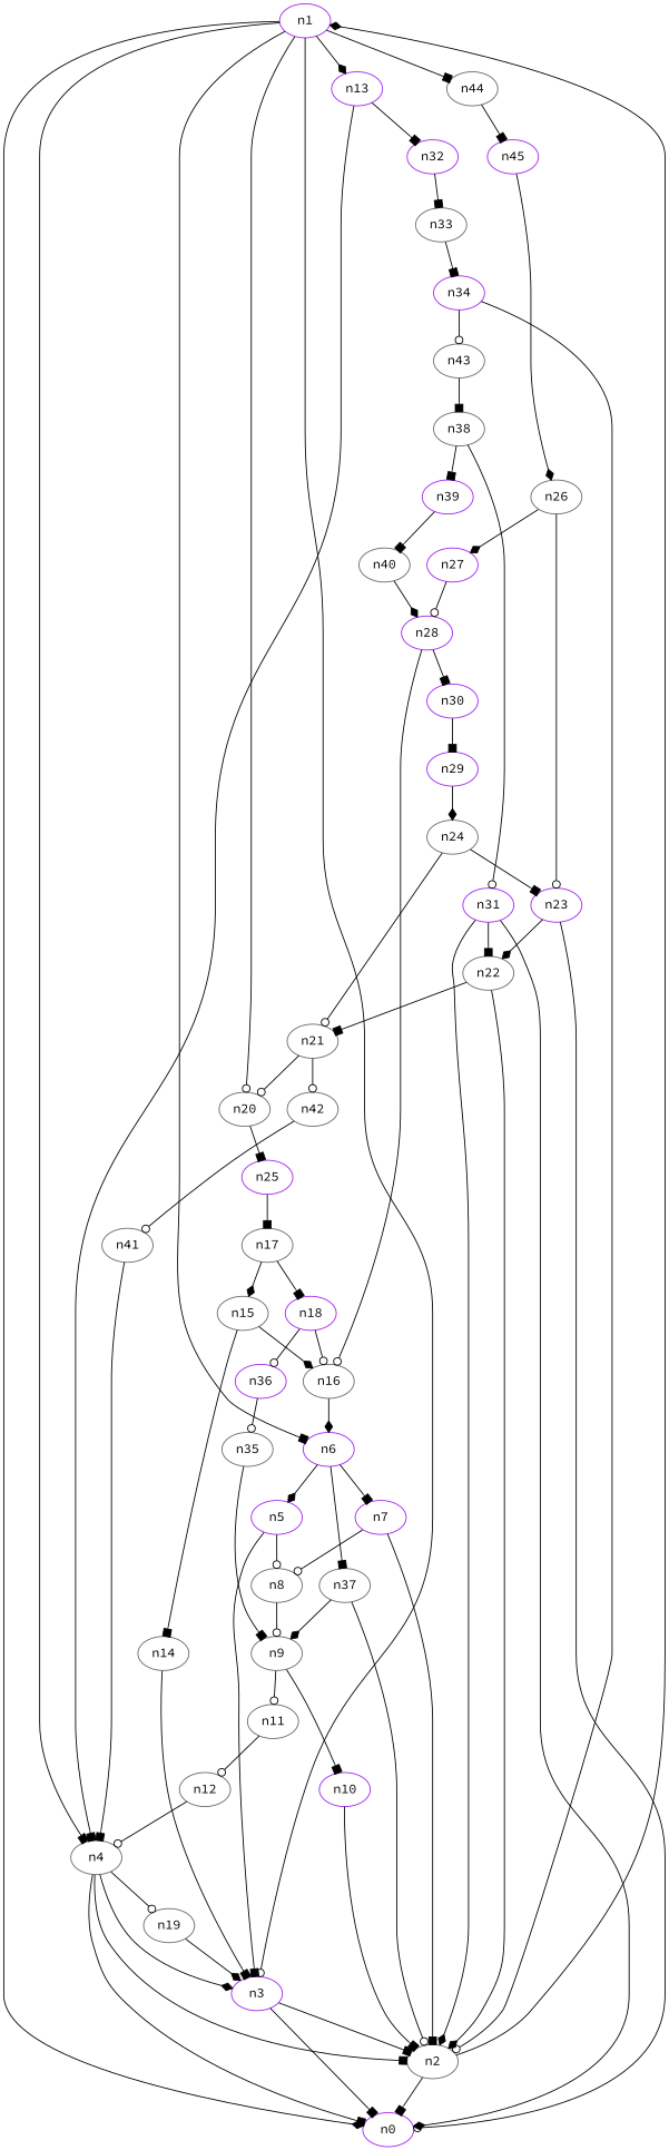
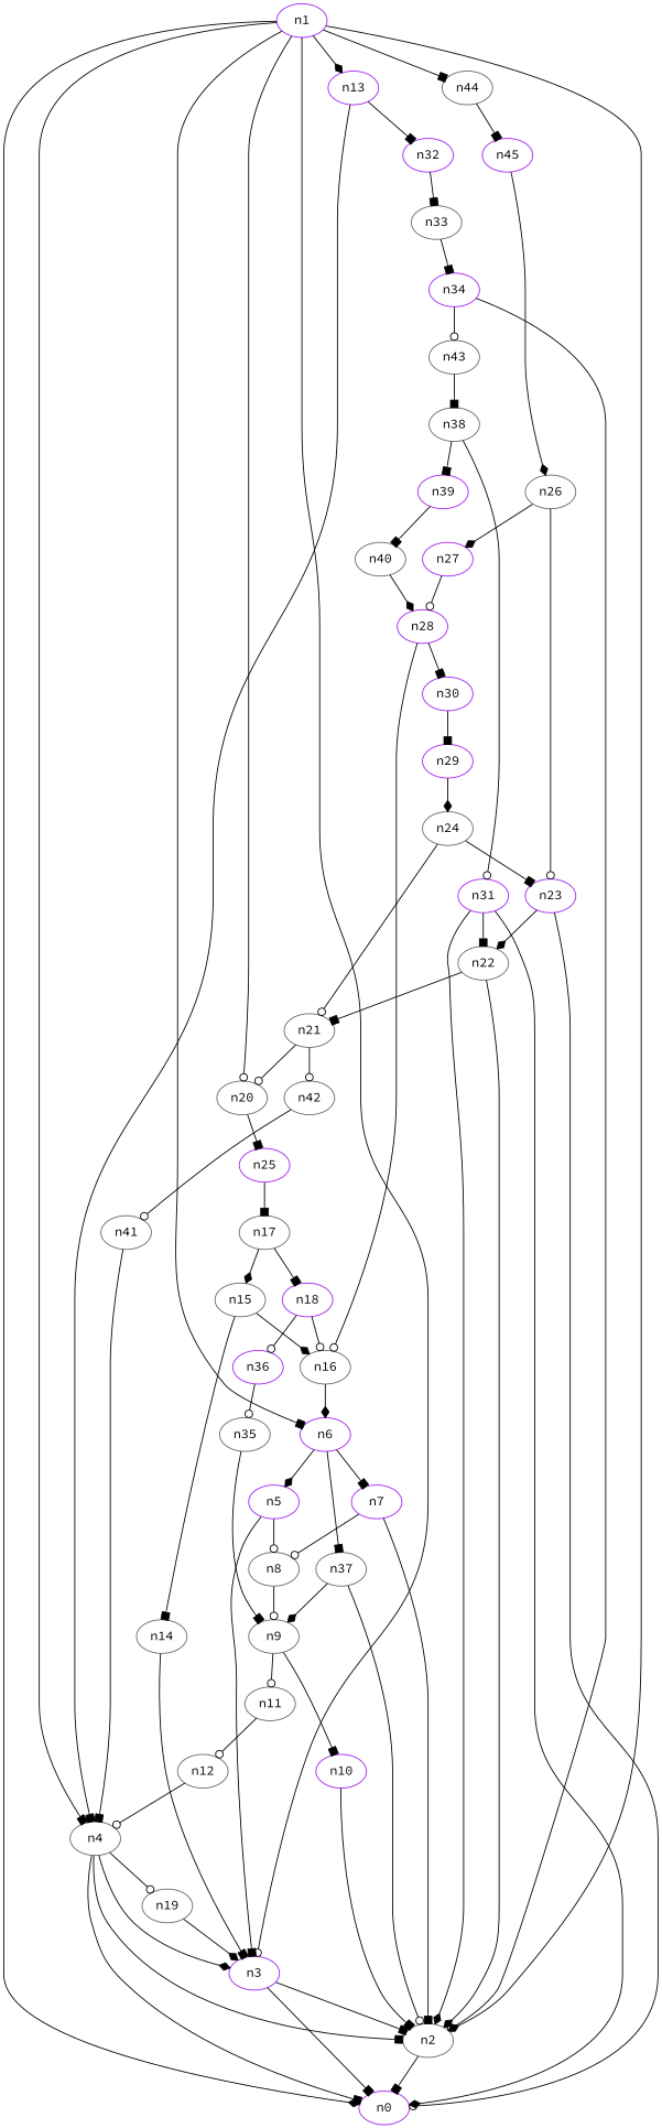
  digraph {
    fontname="Source Code Pro"
    node [color=gray40 fontname="Source Code Pro"]
    edge [arrowhead=box fontname="Source Code Pro"]
    n1 [color=purple]
    n0 [color=purple]
    n2
    n3 [color=purple]
    n4
    n6 [color=purple]
    n13 [color=purple]
    n20
    n44
    n19
    n5 [color=purple]
    n7 [color=purple]
    n37
    n32 [color=purple]
    n25 [color=purple]
    n45 [color=purple]
    n8
    n9
    n33
    n17
    n26
    n10 [color=purple]
    n11
    n12
    n34 [color=purple]
    n14
    n15
    n16
    n18 [color=purple]
    n36 [color=purple]
    n35
    n21
    n42
    n41
    n22
    n23 [color=purple]
    n24
    n27 [color=purple]
    n28 [color=purple]
    n30 [color=purple]
    n29 [color=purple]
    n31 [color=purple]
    n43
    n38
    n39 [color=purple]
    n40
    n1 -> n0 [arrowhead=diamond]
-   n2 -> n1 [arrowhead=diamond]
+   n1 -> n2 [arrowhead=diamond]
    n1 -> n3 [arrowhead=odot]
    n1 -> n4
    n1 -> n6
    n1 -> n13 [arrowhead=diamond]
    n1 -> n20 [arrowhead=odot]
    n1 -> n44
    n2 -> n0
    n3 -> n0
    n3 -> n2
    n4 -> n0
    n4 -> n2
    n4 -> n3 [arrowhead=diamond]
    n4 -> n19 [arrowhead=odot]
    n6 -> n5 [arrowhead=diamond]
    n6 -> n7
    n6 -> n37
    n13 -> n4
    n13 -> n32
    n20 -> n25
    n44 -> n45
    n19 -> n3 [arrowhead=diamond]
    n5 -> n3
    n5 -> n8 [arrowhead=odot]
    n7 -> n2
    n7 -> n8 [arrowhead=odot]
    n37 -> n2 [arrowhead=odot]
    n37 -> n9 [arrowhead=diamond]
    n32 -> n33
    n25 -> n17
    n45 -> n26 [arrowhead=diamond]
    n8 -> n9 [arrowhead=odot]
    n9 -> n10
    n9 -> n11 [arrowhead=odot]
    n33 -> n34
    n17 -> n15 [arrowhead=diamond]
    n17 -> n18
    n26 -> n23 [arrowhead=odot]
    n26 -> n27 [arrowhead=diamond]
    n10 -> n2
    n11 -> n12 [arrowhead=odot]
    n12 -> n4 [arrowhead=odot]
    n34 -> n2 [arrowhead=odot]
    n34 -> n43 [arrowhead=odot]
    n14 -> n3
    n15 -> n14
    n15 -> n16 [arrowhead=diamond]
    n16 -> n6 [arrowhead=diamond]
    n18 -> n16 [arrowhead=odot]
    n18 -> n36 [arrowhead=odot]
    n36 -> n35 [arrowhead=odot]
    n35 -> n9
    n21 -> n20 [arrowhead=odot]
    n21 -> n42 [arrowhead=odot]
    n42 -> n41 [arrowhead=odot]
    n41 -> n4
    n22 -> n2 [arrowhead=diamond]
    n22 -> n21
    n23 -> n0 [arrowhead=odot]
    n23 -> n22 [arrowhead=diamond]
    n24 -> n21 [arrowhead=odot]
    n24 -> n23
    n27 -> n28 [arrowhead=odot]
    n28 -> n16 [arrowhead=odot]
    n28 -> n30
    n30 -> n29
    n29 -> n24 [arrowhead=diamond]
    n31 -> n0 [arrowhead=diamond]
    n31 -> n2 [arrowhead=diamond]
    n31 -> n22
    n43 -> n38
    n38 -> n31 [arrowhead=odot]
    n38 -> n39
    n39 -> n40
    n40 -> n28 [arrowhead=diamond]
  }
